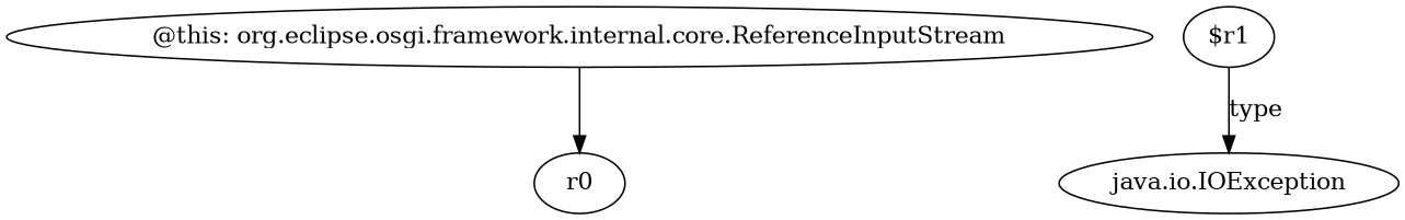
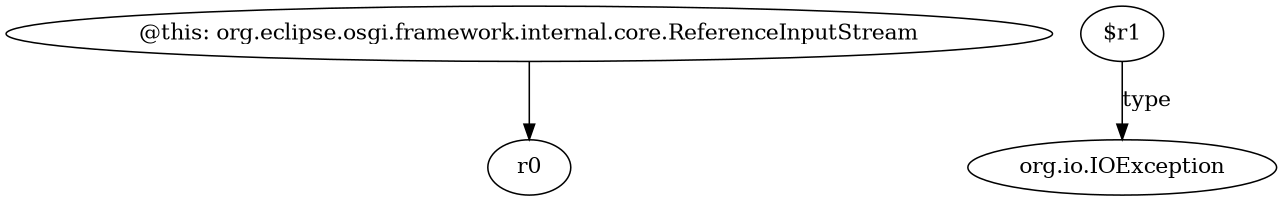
  digraph {
    n1 [label="@this: org.eclipse.osgi.framework.internal.core.ReferenceInputStream"]
    n2 [label=r0]
-   n3 [label="java.io.IOException"]
+   n3 [label="org.io.IOException"]
    n4 [label="$r1"]
    n1 -> n2
    n4 -> n3 [label=type]
  }
